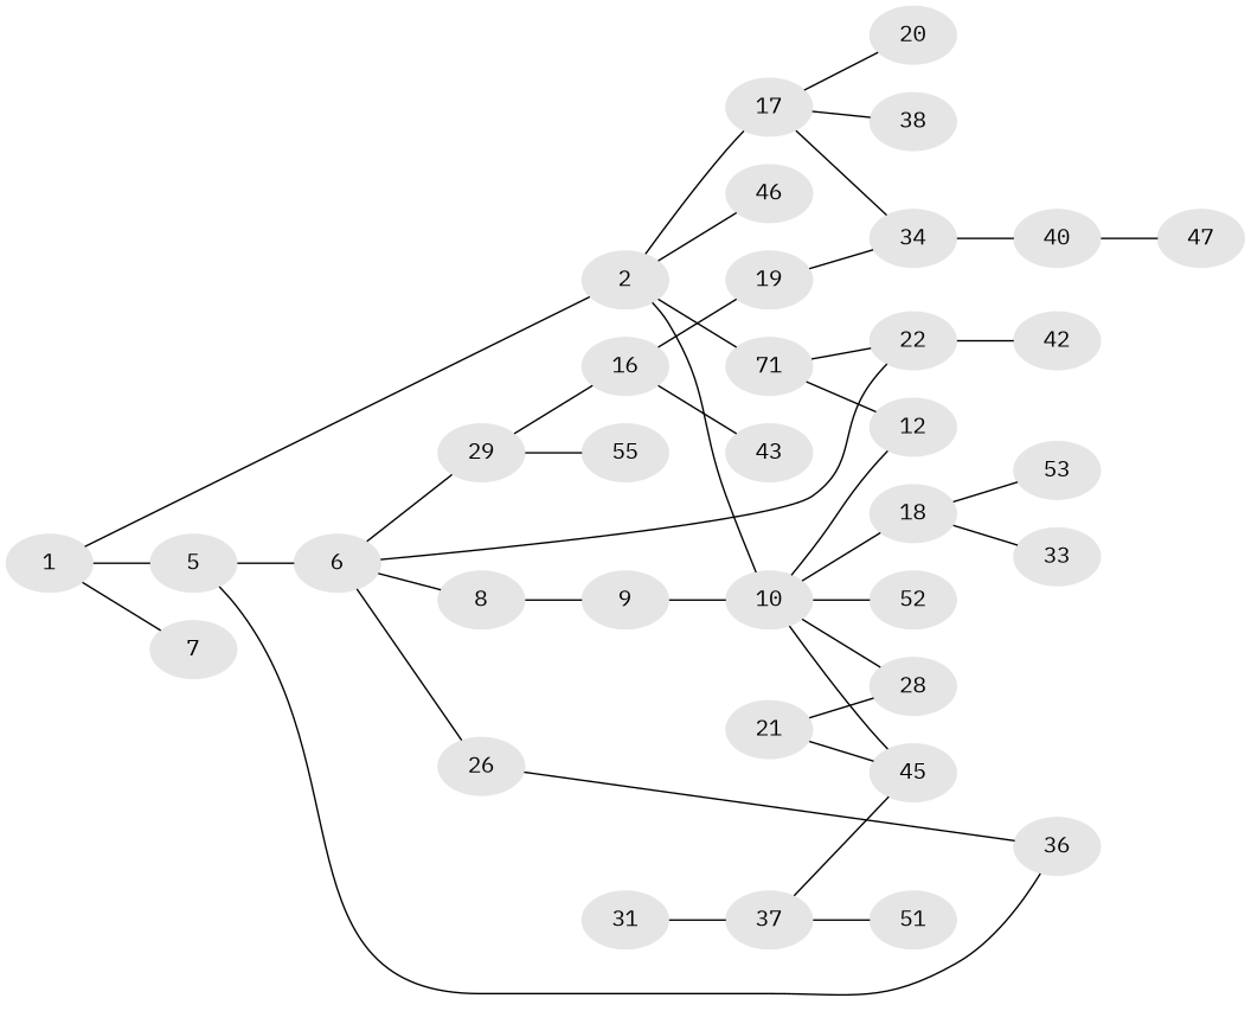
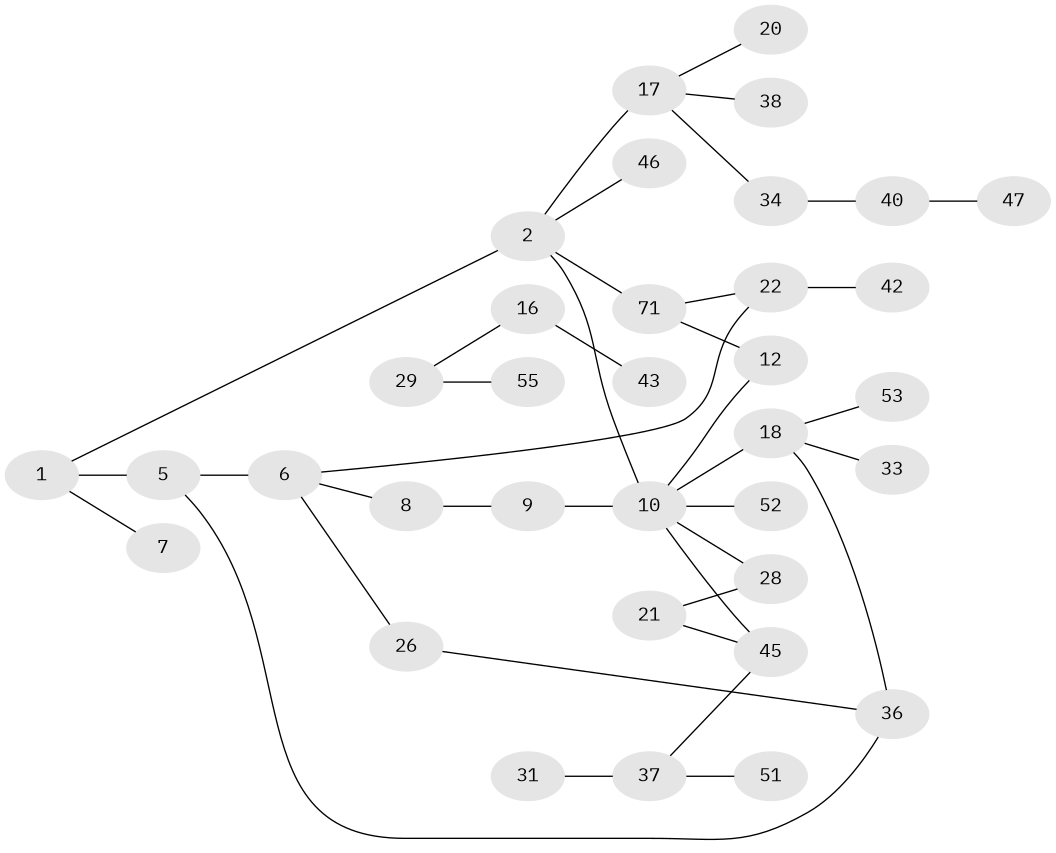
  graph {
    fontname="IBM Plex Mono"
    rankdir=LR
    node [color=gray90 fontname="IBM Plex Mono" style=filled]
    edge [fontname="IBM Plex Mono"]
    1 [super="+4"]
    2 [super="+3"]
    5
    7 [super="+13"]
    10 [super="+27"]
    n6 [label=71]
    17 [super="+32"]
    46
    6 [super="+14"]
    36 [super="+49"]
    12 [super="+50"]
    18 [super="+30"]
    28
    45 [super="+48"]
    52
    22 [super="+41"]
    20 [super="+24"]
    34 [super="+44"]
    38
    31
    37
    8 [super="+25"]
    26
    29
    9
    16 [super="+39"]
    43
-   19
    42
    n30 [label=55 super="+54"]
    33
    53
    40
    21
    51
    47
    1 -- 2
    1 -- 5
    1 -- 7
    2 -- 10
    2 -- n6
    2 -- 17
    2 -- 46
    5 -- 6
    5 -- 36
    10 -- 12
    10 -- 18 [weight=2]
    10 -- 28
    10 -- 45
    10 -- 52
    n6 -- 12
    n6 -- 22
    17 -- 20
    17 -- 34
    17 -- 38
    6 -- 22
    6 -- 8
    6 -- 26
-   6 -- 29
+   18 -- 36
    18 -- 33
    18 -- 53
    22 -- 42
    34 -- 40
    31 -- 37
    37 -- 45
    37 -- 51
    8 -- 9
    26 -- 36
    29 -- 16
    29 -- n30
    9 -- 10 [weight=2]
    16 -- 43
-   16 -- 19
-   19 -- 34
    40 -- 47
    21 -- 28
    21 -- 45
  }
